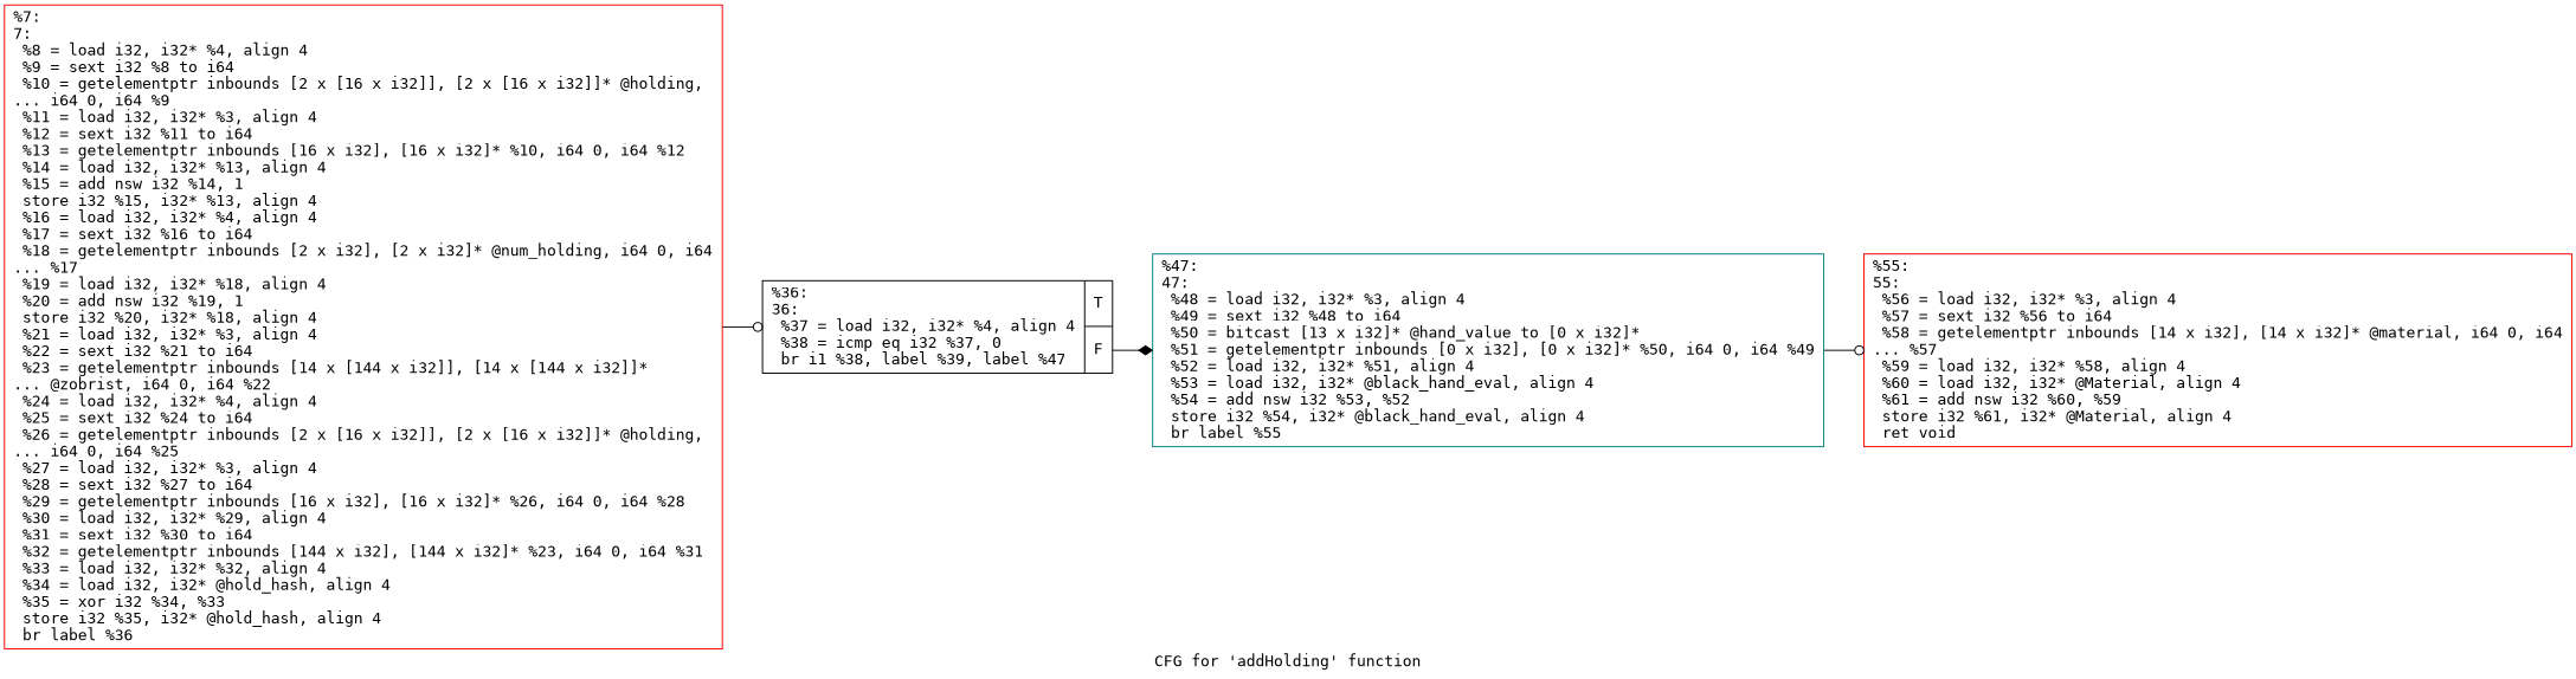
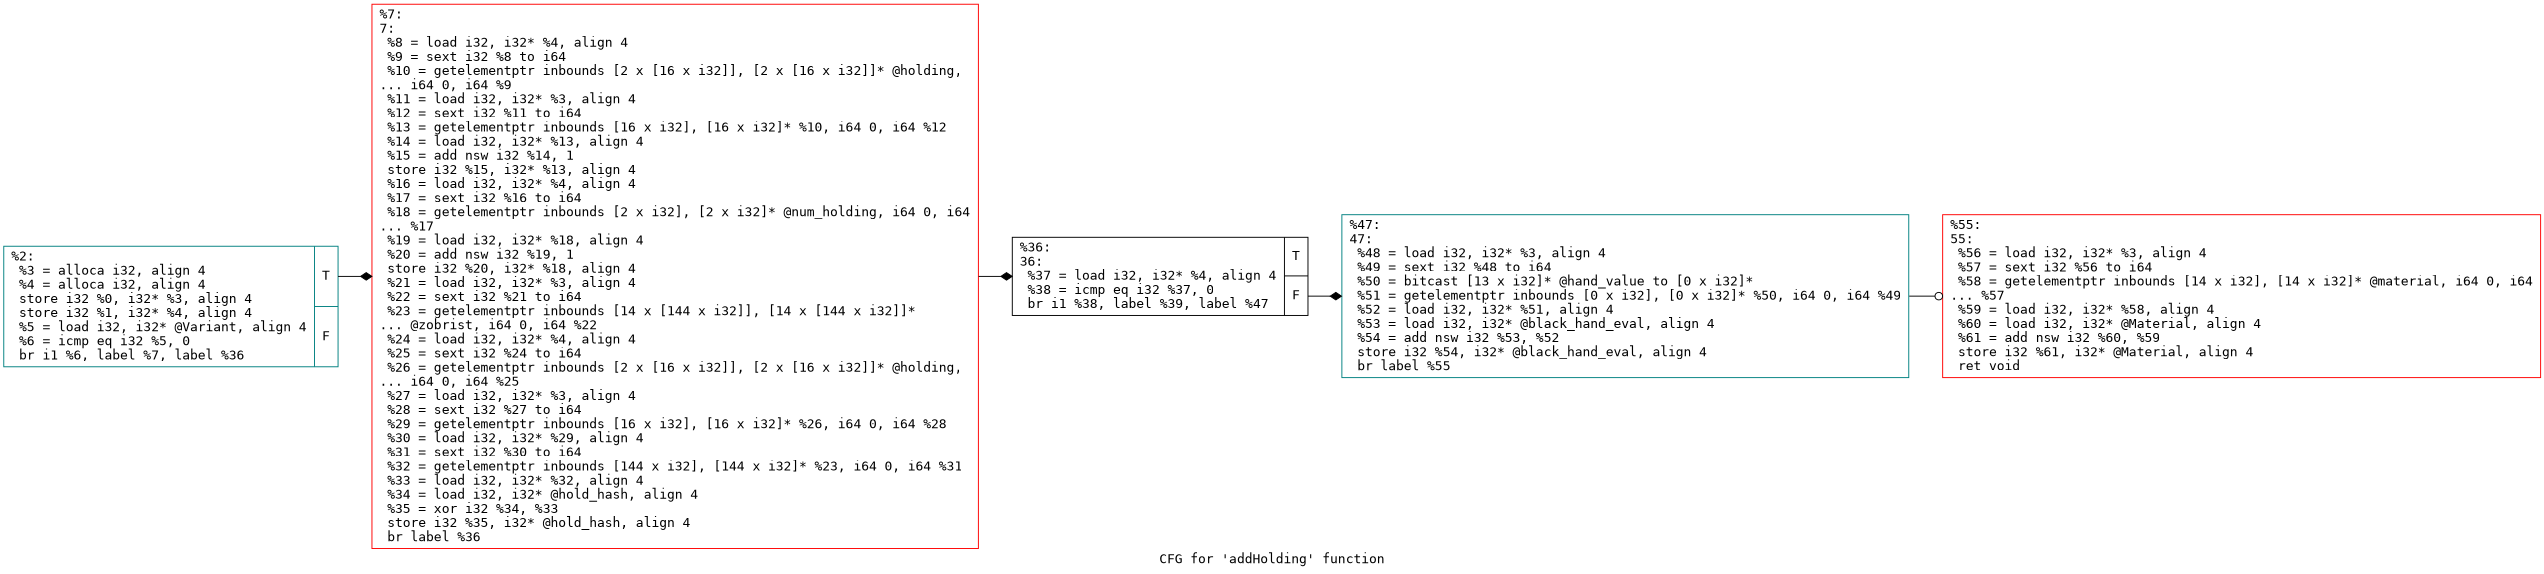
  digraph {
    fontname="DejaVu Sans Mono"
    label="CFG for 'addHolding' function"
    rankdir=LR
    node [color=teal fontname="DejaVu Sans Mono" shape=record]
    edge [arrowhead=diamond fontname="DejaVu Sans Mono"]
+   n1 [label="{%2:\l  %3 = alloca i32, align 4\l  %4 = alloca i32, align 4\l  store i32 %0, i32* %3, align 4\l  store i32 %1, i32* %4, align 4\l  %5 = load i32, i32* @Variant, align 4\l  %6 = icmp eq i32 %5, 0\l  br i1 %6, label %7, label %36\l|{<s0>T|<s1>F}}"]
    n2 [color=red label="{%7:\l7:                                                \l  %8 = load i32, i32* %4, align 4\l  %9 = sext i32 %8 to i64\l  %10 = getelementptr inbounds [2 x [16 x i32]], [2 x [16 x i32]]* @holding,\l... i64 0, i64 %9\l  %11 = load i32, i32* %3, align 4\l  %12 = sext i32 %11 to i64\l  %13 = getelementptr inbounds [16 x i32], [16 x i32]* %10, i64 0, i64 %12\l  %14 = load i32, i32* %13, align 4\l  %15 = add nsw i32 %14, 1\l  store i32 %15, i32* %13, align 4\l  %16 = load i32, i32* %4, align 4\l  %17 = sext i32 %16 to i64\l  %18 = getelementptr inbounds [2 x i32], [2 x i32]* @num_holding, i64 0, i64\l... %17\l  %19 = load i32, i32* %18, align 4\l  %20 = add nsw i32 %19, 1\l  store i32 %20, i32* %18, align 4\l  %21 = load i32, i32* %3, align 4\l  %22 = sext i32 %21 to i64\l  %23 = getelementptr inbounds [14 x [144 x i32]], [14 x [144 x i32]]*\l... @zobrist, i64 0, i64 %22\l  %24 = load i32, i32* %4, align 4\l  %25 = sext i32 %24 to i64\l  %26 = getelementptr inbounds [2 x [16 x i32]], [2 x [16 x i32]]* @holding,\l... i64 0, i64 %25\l  %27 = load i32, i32* %3, align 4\l  %28 = sext i32 %27 to i64\l  %29 = getelementptr inbounds [16 x i32], [16 x i32]* %26, i64 0, i64 %28\l  %30 = load i32, i32* %29, align 4\l  %31 = sext i32 %30 to i64\l  %32 = getelementptr inbounds [144 x i32], [144 x i32]* %23, i64 0, i64 %31\l  %33 = load i32, i32* %32, align 4\l  %34 = load i32, i32* @hold_hash, align 4\l  %35 = xor i32 %34, %33\l  store i32 %35, i32* @hold_hash, align 4\l  br label %36\l}"]
    n3 [color=black label="{%36:\l36:                                               \l  %37 = load i32, i32* %4, align 4\l  %38 = icmp eq i32 %37, 0\l  br i1 %38, label %39, label %47\l|{<s0>T|<s1>F}}"]
    n4 [label="{%47:\l47:                                               \l  %48 = load i32, i32* %3, align 4\l  %49 = sext i32 %48 to i64\l  %50 = bitcast [13 x i32]* @hand_value to [0 x i32]*\l  %51 = getelementptr inbounds [0 x i32], [0 x i32]* %50, i64 0, i64 %49\l  %52 = load i32, i32* %51, align 4\l  %53 = load i32, i32* @black_hand_eval, align 4\l  %54 = add nsw i32 %53, %52\l  store i32 %54, i32* @black_hand_eval, align 4\l  br label %55\l}"]
    n5 [color=red label="{%55:\l55:                                               \l  %56 = load i32, i32* %3, align 4\l  %57 = sext i32 %56 to i64\l  %58 = getelementptr inbounds [14 x i32], [14 x i32]* @material, i64 0, i64\l... %57\l  %59 = load i32, i32* %58, align 4\l  %60 = load i32, i32* @Material, align 4\l  %61 = add nsw i32 %60, %59\l  store i32 %61, i32* @Material, align 4\l  ret void\l}"]
-   n2 -> n3 [arrowhead=odot]
+   n1 -> n2 [tailport=s0]
+   n2 -> n3
    n3 -> n4 [tailport=s1]
    n4 -> n5 [arrowhead=odot]
  }
